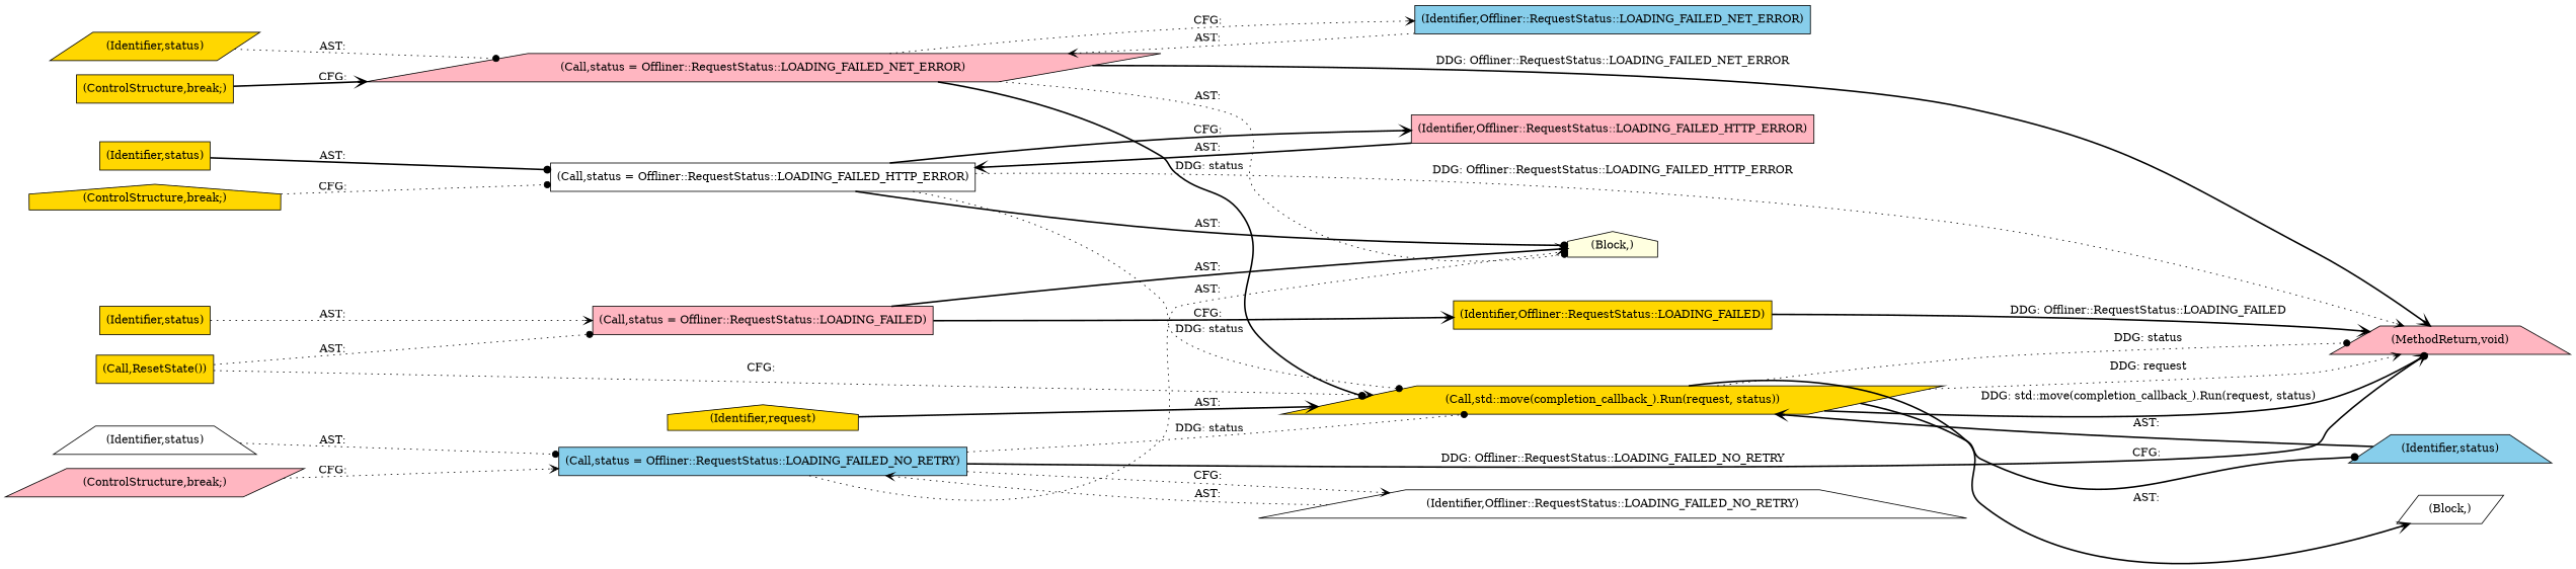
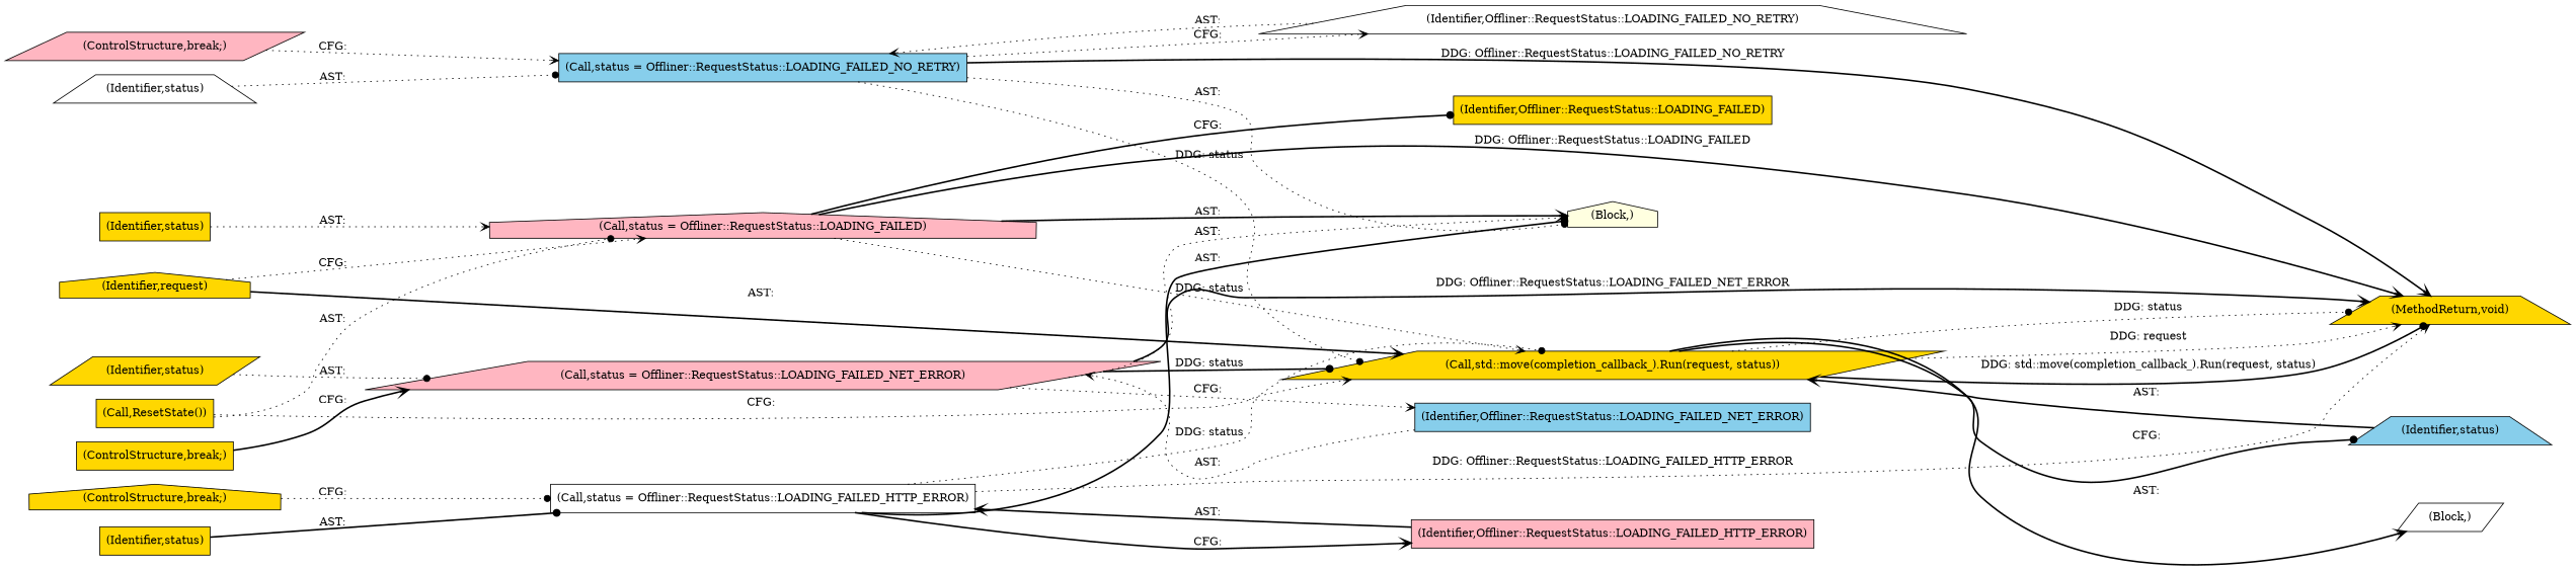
  digraph {
    rankdir=LR
    node [fillcolor=gold shape=box style=filled]
    edge [arrowhead=vee style=dotted]
    n1 [label="(Call,std::move(completion_callback_).Run(request, status))" shape=parallelogram]
    n2 [fillcolor=skyblue label="(Identifier,status)" shape=trapezium]
    n3 [fillcolor=white label="(Block,)" shape=parallelogram]
-   n4 [fillcolor=lightpink label="(MethodReturn,void)" shape=trapezium]
+   n4 [label="(MethodReturn,void)" shape=trapezium]
    n5 [fillcolor=skyblue label="(Call,status = Offliner::RequestStatus::LOADING_FAILED_NO_RETRY)"]
    n6 [fillcolor=lightyellow label="(Block,)" shape=house]
    n7 [fillcolor=white label="(Identifier,Offliner::RequestStatus::LOADING_FAILED_NO_RETRY)" shape=trapezium]
-   n8 [fillcolor=lightpink label="(Call,status = Offliner::RequestStatus::LOADING_FAILED)"]
+   n8 [fillcolor=lightpink label="(Call,status = Offliner::RequestStatus::LOADING_FAILED)" shape=house]
    n9 [label="(Identifier,Offliner::RequestStatus::LOADING_FAILED)"]
    n10 [fillcolor=lightpink label="(Call,status = Offliner::RequestStatus::LOADING_FAILED_NET_ERROR)" shape=parallelogram]
    n11 [fillcolor=skyblue label="(Identifier,Offliner::RequestStatus::LOADING_FAILED_NET_ERROR)"]
    n12 [fillcolor=white label="(Call,status = Offliner::RequestStatus::LOADING_FAILED_HTTP_ERROR)"]
    n13 [fillcolor=lightpink label="(Identifier,Offliner::RequestStatus::LOADING_FAILED_HTTP_ERROR)"]
    n14 [label="(ControlStructure,break;)"]
    n15 [label="(Identifier,status)" shape=parallelogram]
    n16 [fillcolor=lightpink label="(ControlStructure,break;)" shape=parallelogram]
    n17 [label="(Identifier,status)"]
    n18 [label="(Call,ResetState())"]
    n19 [label="(Identifier,status)"]
    n20 [label="(Identifier,request)" shape=house]
    n21 [fillcolor=white label="(Identifier,status)" shape=trapezium]
    n22 [label="(ControlStructure,break;)" shape=house]
    n1 -> n2 [arrowhead=dot label="CFG: " style=bold]
    n1 -> n3 [label="AST: " style=bold]
    n1 -> n4 [arrowhead=dot label="DDG: status"]
    n1 -> n4 [label="DDG: request"]
    n1 -> n4 [arrowhead=dot label="DDG: std::move(completion_callback_).Run(request, status)" style=bold]
    n2 -> n1 [label="AST: " style=bold]
    n5 -> n1 [arrowhead=dot label="DDG: status"]
    n5 -> n4 [label="DDG: Offliner::RequestStatus::LOADING_FAILED_NO_RETRY" style=bold]
    n5 -> n6 [arrowhead=dot label="AST: "]
    n5 -> n7 [label="CFG: "]
    n7 -> n5 [label="AST: "]
-   n9 -> n4 [label="DDG: Offliner::RequestStatus::LOADING_FAILED" style=bold]
+   n8 -> n1 [label="DDG: status"]
+   n8 -> n4 [label="DDG: Offliner::RequestStatus::LOADING_FAILED" style=bold]
    n8 -> n6 [label="AST: " style=bold]
-   n8 -> n9 [label="CFG: " style=bold]
+   n8 -> n9 [arrowhead=dot label="CFG: " style=bold]
    n10 -> n1 [arrowhead=dot label="DDG: status" style=bold]
    n10 -> n4 [label="DDG: Offliner::RequestStatus::LOADING_FAILED_NET_ERROR" style=bold]
    n10 -> n6 [arrowhead=dot label="AST: "]
    n10 -> n11 [label="CFG: "]
    n11 -> n10 [label="AST: "]
    n12 -> n1 [arrowhead=dot label="DDG: status"]
    n12 -> n4 [label="DDG: Offliner::RequestStatus::LOADING_FAILED_HTTP_ERROR"]
    n12 -> n6 [arrowhead=dot label="AST: " style=bold]
    n12 -> n13 [label="CFG: " style=bold]
    n13 -> n12 [label="AST: " style=bold]
    n14 -> n10 [label="CFG: " style=bold]
    n15 -> n10 [arrowhead=dot label="AST: "]
    n16 -> n5 [label="CFG: "]
    n17 -> n12 [arrowhead=dot label="AST: " style=bold]
    n18 -> n1 [label="CFG: "]
    n18 -> n8 [arrowhead=dot label="AST: "]
    n19 -> n8 [label="AST: "]
    n20 -> n1 [label="AST: " style=bold]
+   n20 -> n8 [label="CFG: "]
    n21 -> n5 [arrowhead=dot label="AST: "]
    n22 -> n12 [arrowhead=dot label="CFG: "]
  }
